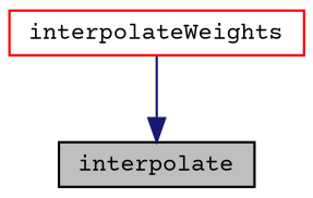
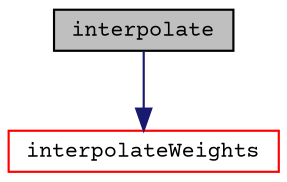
  digraph {
    rankdir=TB
    fontname="Courier Prime"
    node [fontname="Courier Prime" fontsize=10 shape=record]
    n1 [color=black fillcolor=grey75 fontcolor=black height=0.2 label=interpolate style=filled width=0.4]
    n2 [color=red height=0.2 label=interpolateWeights width=0.4]
-   n2 -> n1 [color=midnightblue fontname="Courier Prime" fontsize=10 labelfontname=FreeSans labelfontsize=10 style=solid]
+   n1 -> n2 [color=midnightblue fontname="Courier Prime" fontsize=10 labelfontname=FreeSans labelfontsize=10 style=solid]
  }
